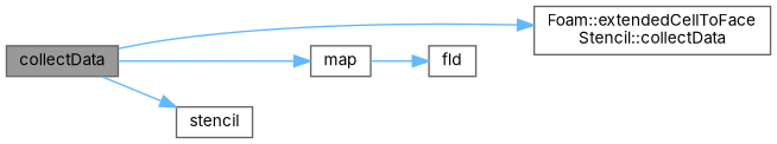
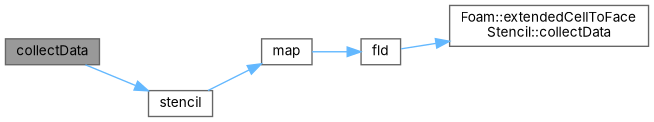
  digraph {
    fontname=Inter
    rankdir=LR
    node [color=grey40 fillcolor=white fontname=Inter fontsize=10 shape=box style=filled]
    edge [color=steelblue1 fontname=Inter fontsize=10 labelfontname=Helvetica labelfontsize=10 style=solid]
    n1 [color=gray40 fillcolor=grey60 fontcolor=black height=0.2 label=collectData width=0.4]
    n2 [height=0.2 label="Foam::extendedCellToFace\lStencil::collectData" width=0.4]
    n3 [height=0.2 label=map width=0.4]
    n4 [height=0.2 label=stencil width=0.4]
    n5 [height=0.2 label=fld width=0.4]
-   n1 -> n2
-   n1 -> n3
+   n5 -> n2
+   n4 -> n3
    n1 -> n4
    n3 -> n5
  }
